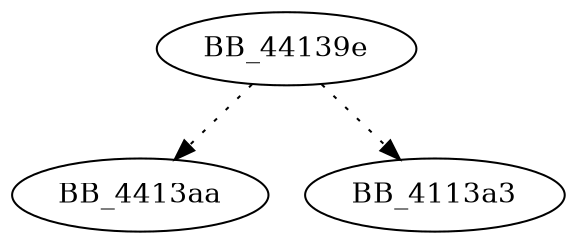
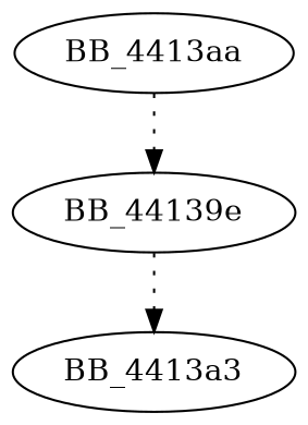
  digraph {
    edge [style=dotted]
    BB_44139e
    BB_4413aa
-   BB_4413a3 [label=BB_4113a3]
-   BB_44139e -> BB_4413aa
+   BB_4413a3
+   BB_4413aa -> BB_44139e
    BB_44139e -> BB_4413a3
  }
